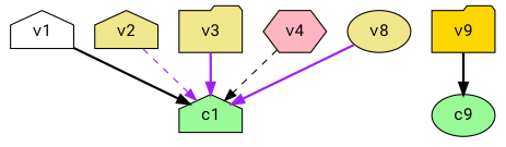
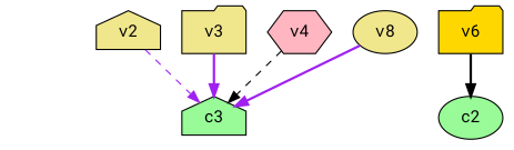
  strict digraph {
    fontname="Roboto Mono"
    node [fillcolor=khaki fontname="Roboto Mono" shape=house style=filled]
    edge [color=black fontname="Roboto Mono" style=bold weight=1]
-   v1 [fillcolor=white]
-   c1 [fillcolor=palegreen]
+   c1 [fillcolor=palegreen label=c3]
    v2
    v3 [shape=folder]
    v4 [fillcolor=lightpink shape=hexagon]
    n6 [label=v8 shape=ellipse]
-   v6 [fillcolor=gold shape=folder label=v9]
-   c2 [fillcolor=palegreen shape=ellipse label=c9]
-   v1 -> c1
+   v6 [fillcolor=gold shape=folder]
+   c2 [fillcolor=palegreen shape=ellipse]
    v2 -> c1 [color=purple style=dashed]
    v3 -> c1 [color=purple]
    v4 -> c1 [style=dashed]
    n6 -> c1 [color=purple]
    v6 -> c2
  }
